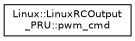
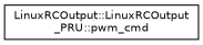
  digraph {
    rankdir=LR
-   n1 [color=black fillcolor=white fontname=Helvetica fontsize=10 height=0.2 label="Linux::LinuxRCOutput\l_PRU::pwm_cmd" shape=record style=filled width=0.4]
+   n1 [color=black fillcolor=white fontname=Helvetica fontsize=10 height=0.2 label="LinuxRCOutput::LinuxRCOutput\l_PRU::pwm_cmd" shape=record style=filled width=0.4]
  }
